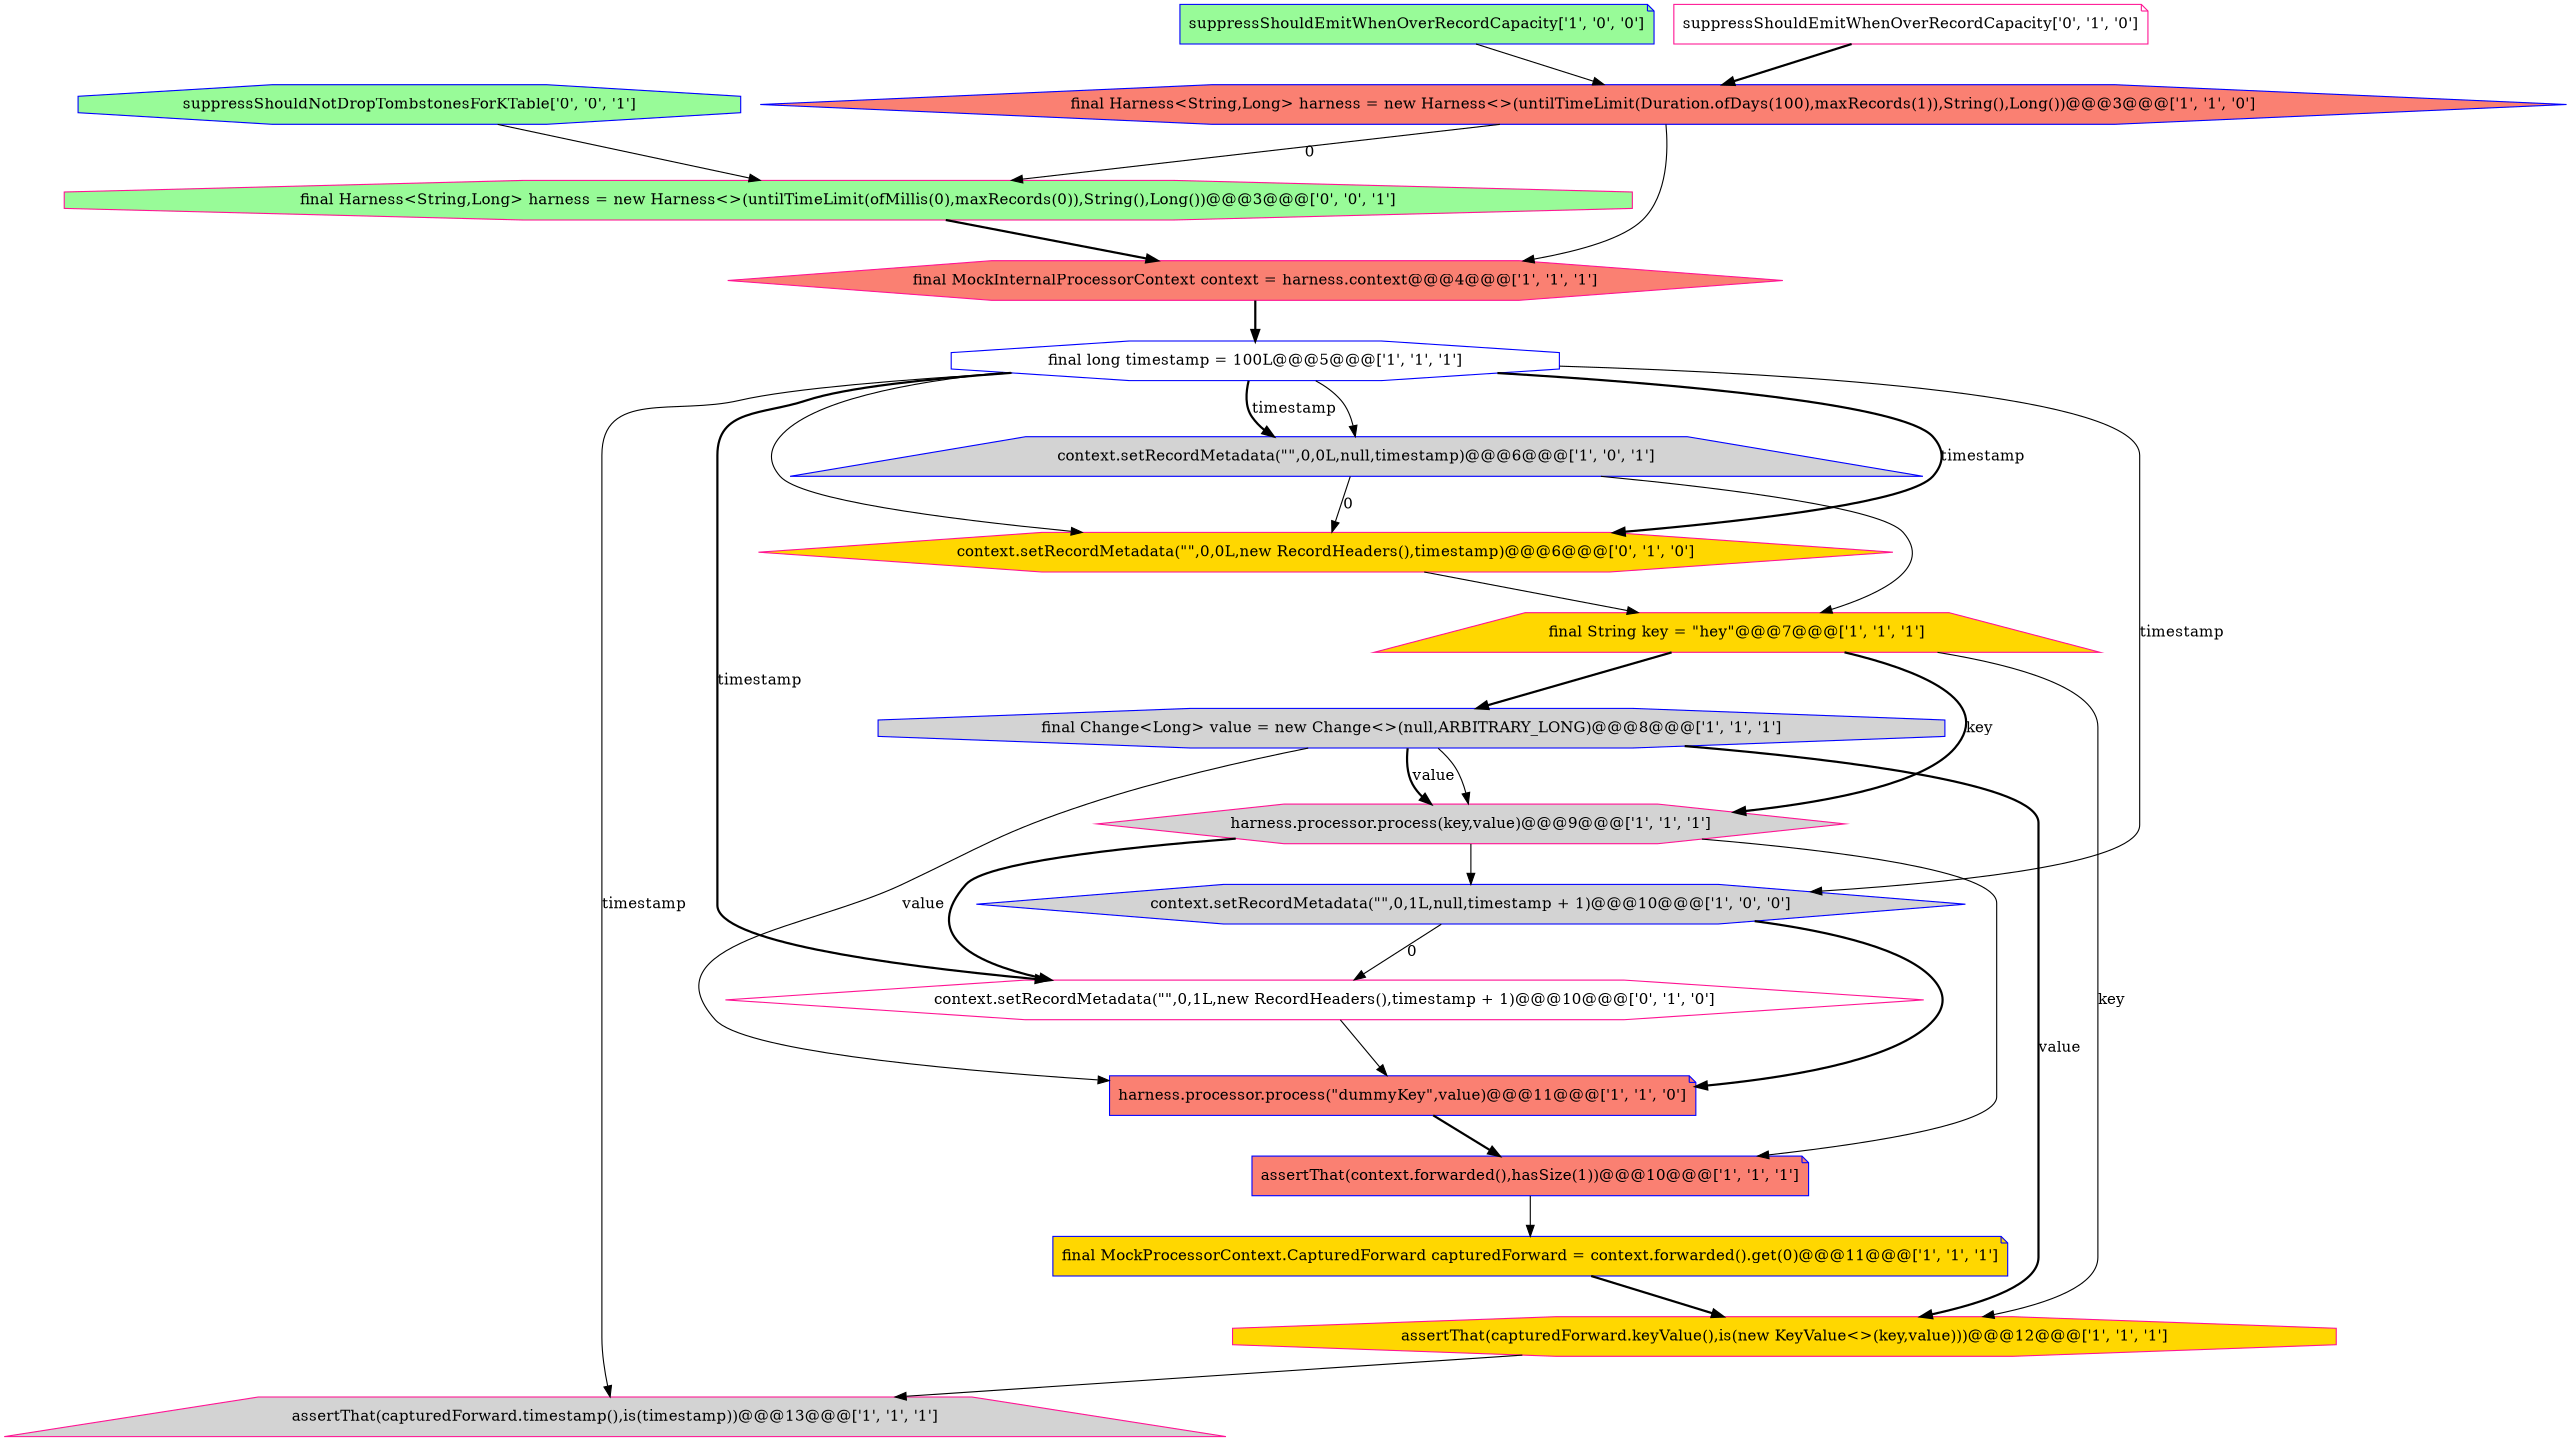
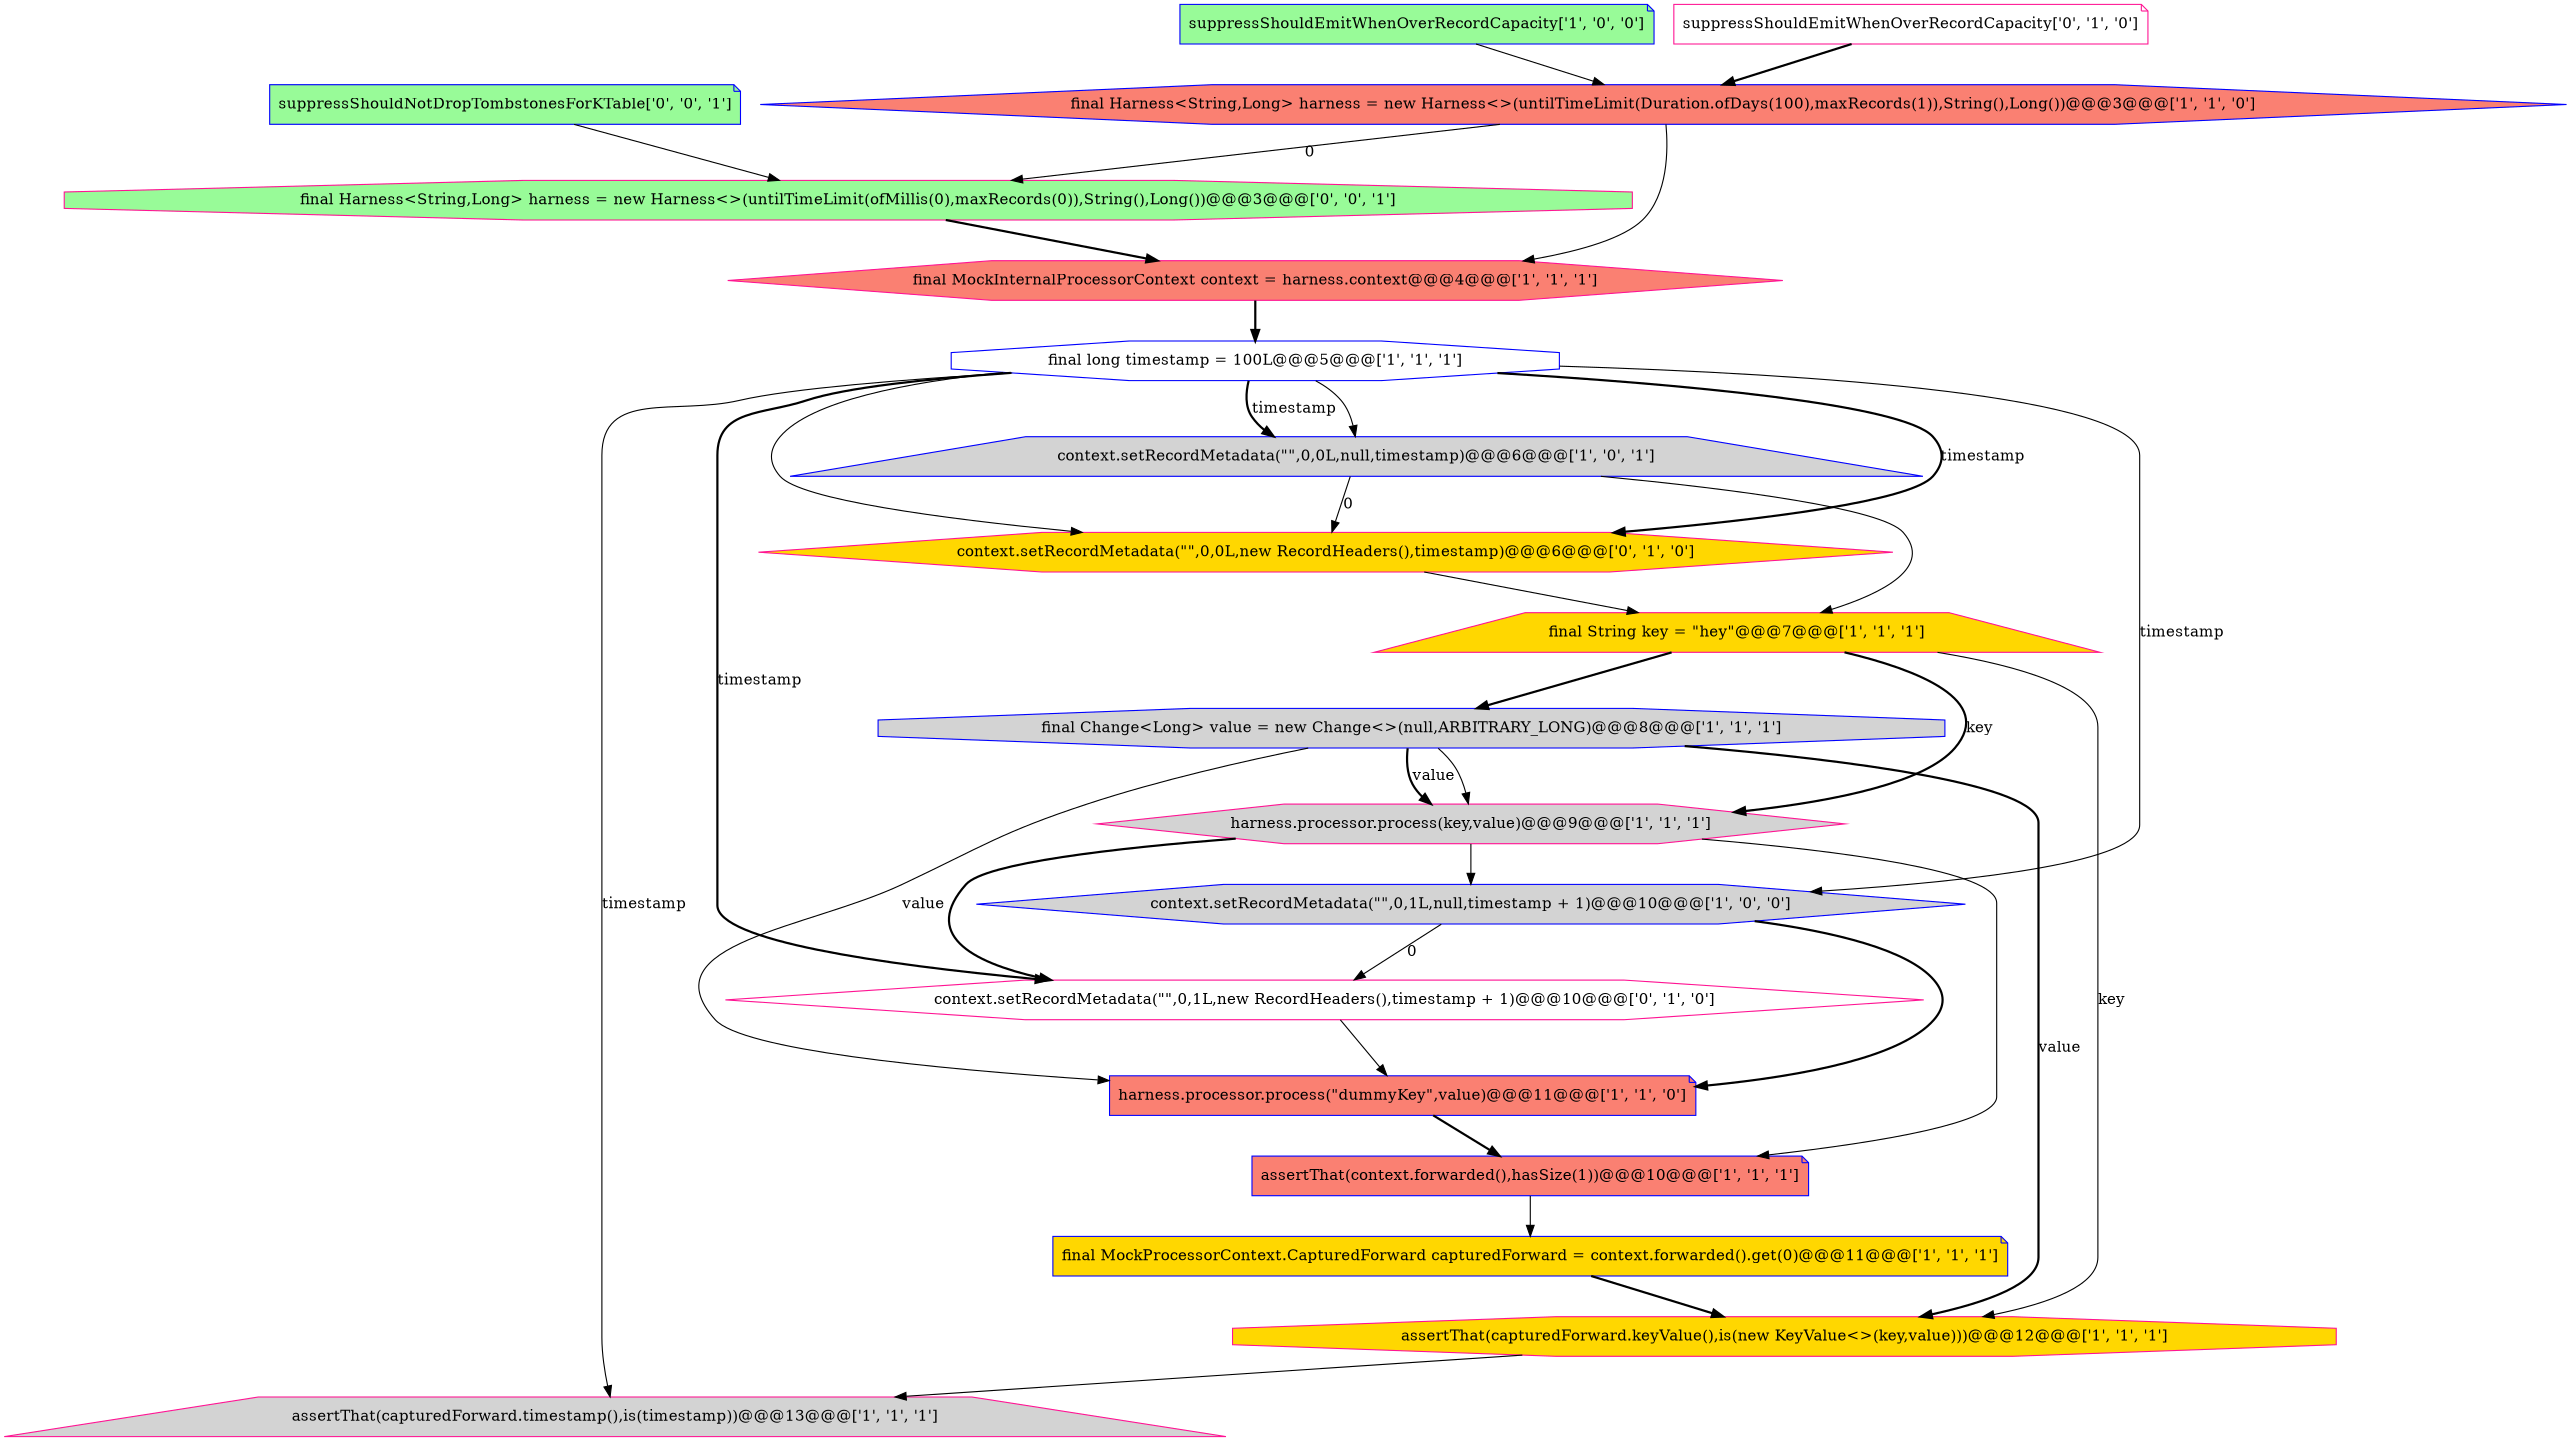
  digraph {
    node [color=blue fillcolor=lightgrey shape=hexagon style=filled]
    edge [style=solid]
    n1 [color=deeppink fillcolor=salmon label="final MockInternalProcessorContext context = harness.context@@@4@@@['1', '1', '1']"]
    n2 [fillcolor=white label="final long timestamp = 100L@@@5@@@['1', '1', '1']" shape=octagon]
    n3 [label="context.setRecordMetadata(\"\",0,0L,null,timestamp)@@@6@@@['1', '0', '1']" shape=trapezium]
    n4 [color=deeppink fillcolor=gold label="context.setRecordMetadata(\"\",0,0L,new RecordHeaders(),timestamp)@@@6@@@['0', '1', '0']"]
    n5 [color=deeppink fillcolor=white label="context.setRecordMetadata(\"\",0,1L,new RecordHeaders(),timestamp + 1)@@@10@@@['0', '1', '0']"]
    n6 [label="context.setRecordMetadata(\"\",0,1L,null,timestamp + 1)@@@10@@@['1', '0', '0']"]
    n7 [color=deeppink label="assertThat(capturedForward.timestamp(),is(timestamp))@@@13@@@['1', '1', '1']" shape=trapezium]
-   n8 [fillcolor=palegreen label="suppressShouldNotDropTombstonesForKTable['0', '0', '1']" shape=octagon]
+   n8 [fillcolor=palegreen label="suppressShouldNotDropTombstonesForKTable['0', '0', '1']" shape=note]
    n9 [color=deeppink fillcolor=palegreen label="final Harness<String,Long> harness = new Harness<>(untilTimeLimit(ofMillis(0),maxRecords(0)),String(),Long())@@@3@@@['0', '0', '1']" shape=octagon]
    n10 [color=deeppink fillcolor=gold label="final String key = \"hey\"@@@7@@@['1', '1', '1']" shape=trapezium]
    n11 [color=deeppink fillcolor=gold label="assertThat(capturedForward.keyValue(),is(new KeyValue<>(key,value)))@@@12@@@['1', '1', '1']" shape=octagon]
    n12 [label="final Change<Long> value = new Change<>(null,ARBITRARY_LONG)@@@8@@@['1', '1', '1']" shape=octagon]
    n13 [color=deeppink label="harness.processor.process(key,value)@@@9@@@['1', '1', '1']"]
    n14 [fillcolor=salmon label="harness.processor.process(\"dummyKey\",value)@@@11@@@['1', '1', '0']" shape=note]
    n15 [fillcolor=salmon label="assertThat(context.forwarded(),hasSize(1))@@@10@@@['1', '1', '1']" shape=note]
    n16 [fillcolor=gold label="final MockProcessorContext.CapturedForward capturedForward = context.forwarded().get(0)@@@11@@@['1', '1', '1']" shape=note]
    n17 [fillcolor=palegreen label="suppressShouldEmitWhenOverRecordCapacity['1', '0', '0']" shape=note]
    n18 [fillcolor=salmon label="final Harness<String,Long> harness = new Harness<>(untilTimeLimit(Duration.ofDays(100),maxRecords(1)),String(),Long())@@@3@@@['1', '1', '0']"]
    n19 [color=deeppink fillcolor=white label="suppressShouldEmitWhenOverRecordCapacity['0', '1', '0']" shape=note]
    n1 -> n2 [style=bold]
    n2 -> n3
    n2 -> n3 [label=timestamp style=bold]
    n2 -> n4
    n2 -> n4 [label=timestamp style=bold]
    n2 -> n5 [label=timestamp style=bold]
    n2 -> n6 [label=timestamp]
    n2 -> n7 [label=timestamp]
    n3 -> n4 [label=0]
    n3 -> n10
    n4 -> n10
    n5 -> n14
    n6 -> n5 [label=0]
    n6 -> n14 [style=bold]
    n8 -> n9
    n9 -> n1 [style=bold]
    n10 -> n11 [label=key]
    n10 -> n12 [style=bold]
    n10 -> n13 [label=key style=bold]
    n11 -> n7
    n12 -> n11 [label=value style=bold]
    n12 -> n13 [label=value style=bold]
    n12 -> n13
    n12 -> n14 [label=value]
    n13 -> n5 [style=bold]
    n13 -> n6
    n13 -> n15
    n14 -> n15 [style=bold]
    n15 -> n16
    n16 -> n11 [style=bold]
    n17 -> n18
    n18 -> n1
    n18 -> n9 [label=0]
    n19 -> n18 [style=bold]
  }
